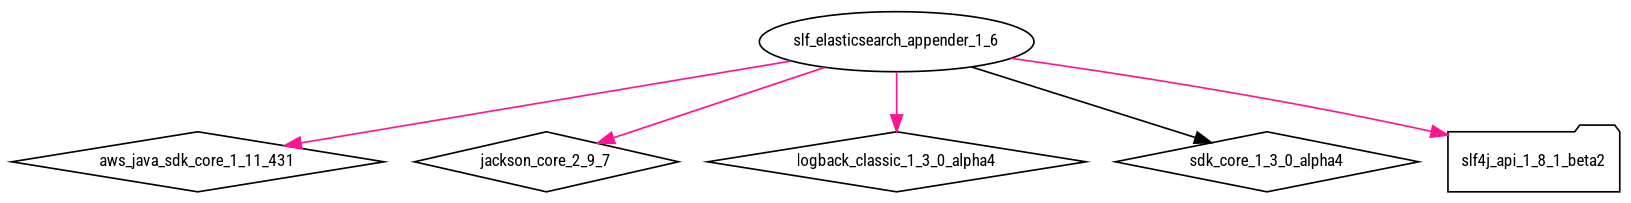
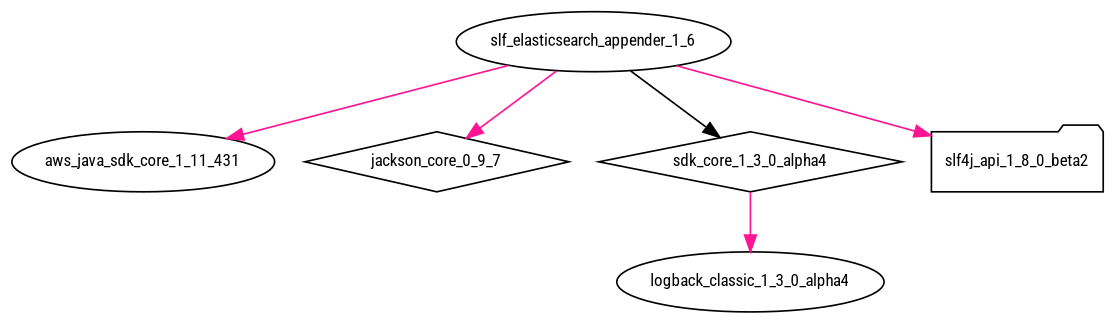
  digraph {
    fontname="Roboto Condensed"
    node [fontname="Roboto Condensed" fontsize=10.0 shape=ellipse]
    edge [color=deeppink fontname="Roboto Condensed"]
    n1 [label=slf_elasticsearch_appender_1_6]
-   aws_java_sdk_core_1_11_431 [shape=diamond]
-   jackson_core_2_9_7 [shape=diamond]
-   logback_classic_1_3_0_alpha4 [shape=diamond]
+   aws_java_sdk_core_1_11_431
+   jackson_core_2_9_7 [shape=diamond label=jackson_core_0_9_7]
+   logback_classic_1_3_0_alpha4
    n5 [label=sdk_core_1_3_0_alpha4 shape=diamond]
-   slf4j_api_1_8_0_beta2 [shape=folder label=slf4j_api_1_8_1_beta2]
+   slf4j_api_1_8_0_beta2 [shape=folder]
    n1 -> aws_java_sdk_core_1_11_431
    n1 -> jackson_core_2_9_7
-   n1 -> logback_classic_1_3_0_alpha4
+   n5 -> logback_classic_1_3_0_alpha4
    n1 -> n5 [color=black]
    n1 -> slf4j_api_1_8_0_beta2
  }
